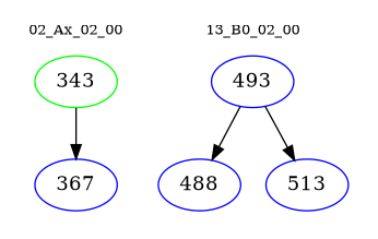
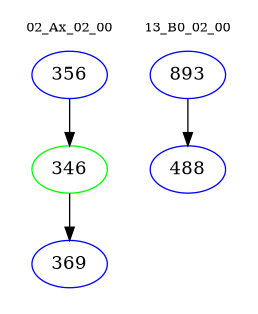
  digraph {
    node [color=blue]
    edge [color=black]
-   n2 [color=green label=343]
-   n3 [label=367]
-   n4 [label=493]
+   n1 [label=356]
+   n2 [color=green label=346]
+   n3 [label=369]
+   n4 [label=893]
    n5 [label=488]
-   n6 [label=513]
    subgraph cluster_1 {
      color=white
      fontsize=10
      label="02_Ax_02_00"
+     n1
      n2
      n3
    }
    subgraph cluster_2 {
      color=white
      fontsize=10
      label="13_B0_02_00"
      n4
      n5
-     n6
    }
+   n1 -> n2
    n2 -> n3
    n4 -> n5
-   n4 -> n6
  }
